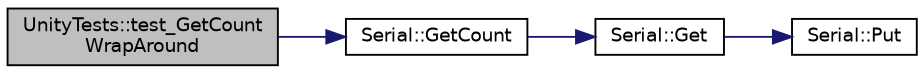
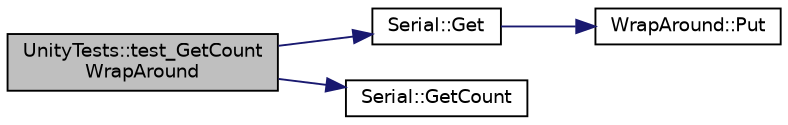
  digraph {
    rankdir=LR
    node [color=black fillcolor=white fontname=Helvetica fontsize=10 shape=record style=filled]
    edge [color=midnightblue fontname=Helvetica fontsize=10 labelfontname=Helvetica labelfontsize=10 style=solid]
    n1 [fillcolor=grey75 fontcolor=black height=0.2 label="UnityTests::test_GetCount\lWrapAround" width=0.4]
    n2 [height=0.2 label="Serial::Get" width=0.4]
    n3 [height=0.2 label="Serial::GetCount" width=0.4]
-   n4 [height=0.2 label="Serial::Put" width=0.4]
-   n3 -> n2
+   n4 [height=0.2 label="WrapAround::Put" width=0.4]
+   n1 -> n2
    n1 -> n3
    n2 -> n4
  }
